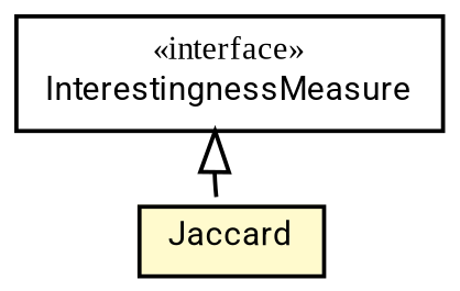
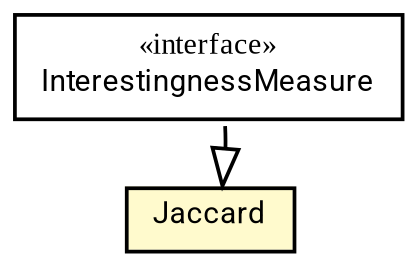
  digraph {
    nodesep=0.15
    rankdir=TB
    ranksep=0.25
    fontname="Liberation Serif"
    node [fontcolor=black fontname="Liberation Serif" fontsize=8 margin=0 shape=plaintext]
    n1 [height=0 label=<<table title="de.lmu.ifi.dbs.elki.algorithm.itemsetmining.associationrules.interest.InterestingnessMeasure" border="0" cellborder="1" cellspacing="0" cellpadding="2" href="InterestingnessMeasure.html" target="_parent"> 		<tr><td><table border="0" cellspacing="0" cellpadding="1"> 		<tr><td align="center" balign="center"> &#171;interface&#187; </td></tr> 		<tr><td align="center" balign="center"> <font face="Roboto">InterestingnessMeasure</font> </td></tr> 		</table></td></tr> 		</table>> width=0]
    n2 [height=0 label=<<table title="de.lmu.ifi.dbs.elki.algorithm.itemsetmining.associationrules.interest.Jaccard" border="0" cellborder="1" cellspacing="0" cellpadding="2" bgcolor="lemonChiffon" href="Jaccard.html" target="_parent"> 		<tr><td><table border="0" cellspacing="0" cellpadding="1"> 		<tr><td align="center" balign="center"> <font face="Roboto">Jaccard</font> </td></tr> 		</table></td></tr> 		</table>> width=0]
-   n1 -> n2 [arrowtail=empty color=black dir=back fontname="Liberation Serif" fontsize=7 labelfontname=Roboto labelfontsize=7 style=dashed weight=9]
+   n2 -> n1 [arrowtail=empty color=black dir=back fontname="Liberation Serif" fontsize=7 labelfontname=Roboto labelfontsize=7 style=dashed weight=9]
  }
